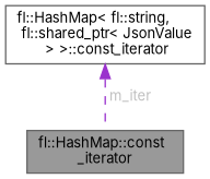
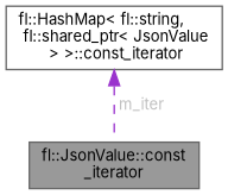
  digraph {
    fontname=Inter
    node [color=gray40 fontname=Inter fontsize=10 shape=box style=filled]
-   n1 [fillcolor=grey60 fontcolor=black height=0.2 label="fl::HashMap::const\l_iterator" width=0.4]
+   n1 [fillcolor=grey60 fontcolor=black height=0.2 label="fl::JsonValue::const\l_iterator" width=0.4]
    n2 [fillcolor=white height=0.2 label="fl::HashMap\< fl::string,\l fl::shared_ptr\< JsonValue\l \> \>::const_iterator" width=0.4]
    n2 -> n1 [color=darkorchid3 dir=back fontcolor=grey fontname=Inter fontsize=10 label=" m_iter" labelfontname=Helvetica labelfontsize=10 style=dashed]
  }
